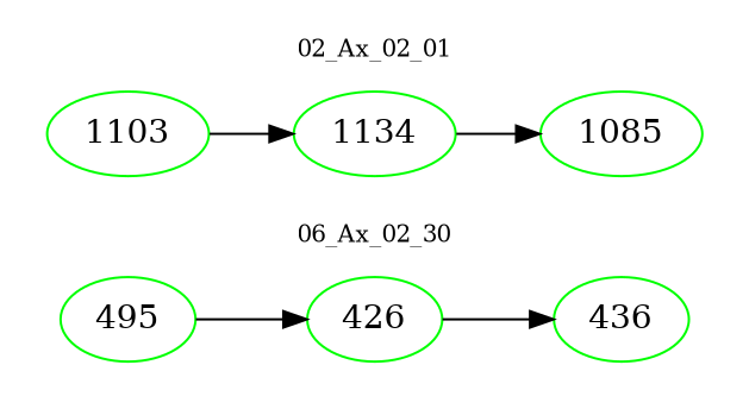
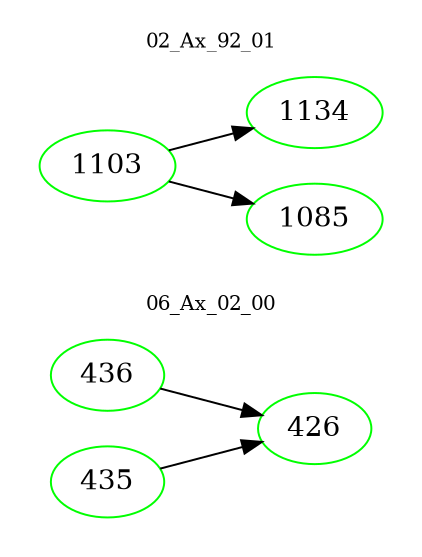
  digraph {
    rankdir=LR
    node [color=green]
    edge [color=black]
    n1 [label=426]
    n2 [label=436]
-   n3 [label=495]
+   n3 [label=435]
    n4 [label=1103]
    n5 [label=1085]
    n6 [label=1134]
    subgraph cluster_1 {
      color=white
      fontsize=10
-     label="06_Ax_02_30"
+     label="06_Ax_02_00"
      n1
      n2
      n3
    }
    subgraph cluster_2 {
      color=white
      fontsize=10
-     label="02_Ax_02_01"
+     label="02_Ax_92_01"
      n4
      n5
      n6
    }
-   n1 -> n2
+   n2 -> n1
    n3 -> n1
-   n6 -> n5
+   n4 -> n5
    n4 -> n6
  }
